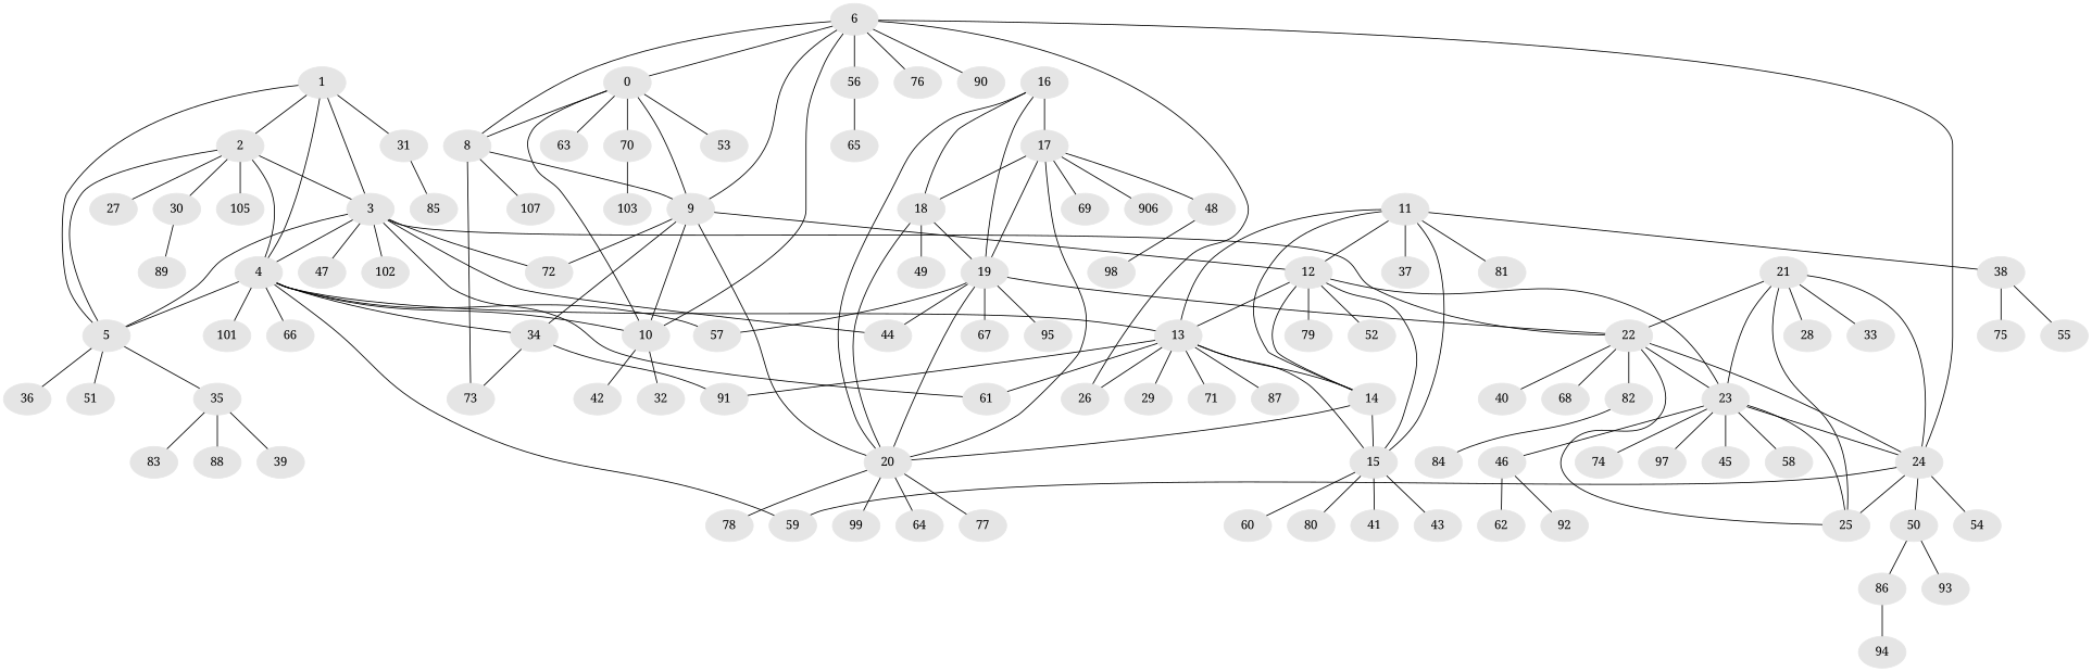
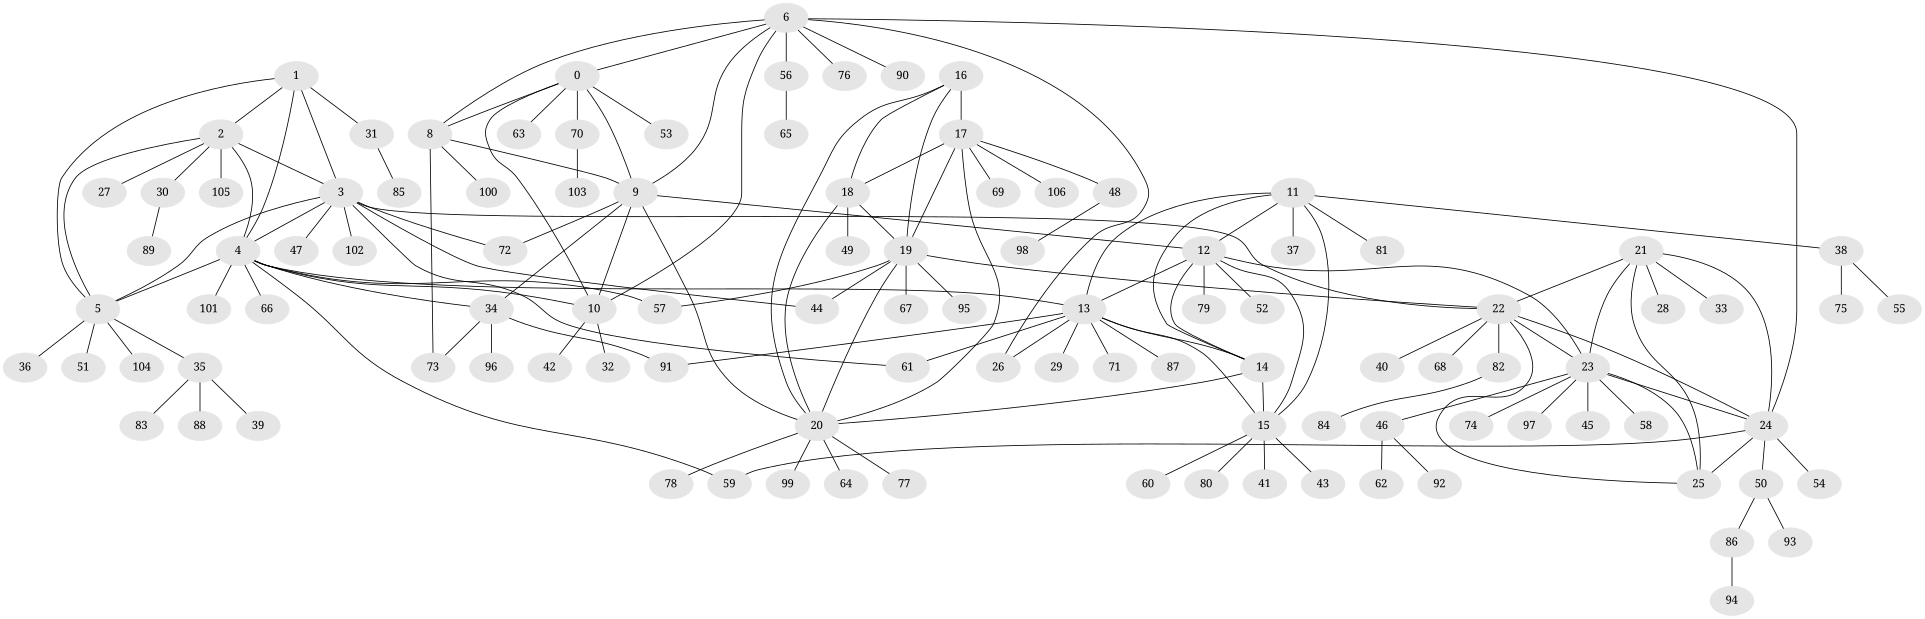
  graph {
    fontname="Noto Serif"
    node [color=gray90 fontname="Noto Serif" style=filled]
    edge [fontname="Noto Serif"]
    1
    2
    3
    4
    5
    31
    27
    30
    105
    22
    47
    61
    72
    102
    44
    10
    13
    34
    57
    59
    66
    101
    35
    36
    51
+   104
    85
    89
    19
    20
    67
    95
    24
    23
    25
    40
    68
    82
    32
    42
    26
    14
    15
    29
    71
    87
    91
    73
+   96
    39
    83
    88
    6
    n54 [label=0]
    8
    9
    56
    76
    90
    53
    63
    70
-   100 [label=107]
+   100
    12
    50
    54
    65
    103
    52
    79
    64
    77
    78
    99
    11
    37
    38
    81
    41
    43
    60
    80
    55
    75
    45
    46
    58
    74
    97
    16
    17
    18
    48
    69
-   106 [label=906]
+   106
    49
    98
    21
    28
    33
    84
    62
    92
    86
    93
    94
    1 -- 2
    1 -- 3
    1 -- 4
    1 -- 5
    1 -- 31
    2 -- 3
    2 -- 4
    2 -- 5
    2 -- 27
    2 -- 30
    2 -- 105
    3 -- 4
    3 -- 5
    3 -- 22
    3 -- 47
    3 -- 61
    3 -- 72
    3 -- 102
    3 -- 44
    4 -- 5
    4 -- 10
    4 -- 13
    4 -- 34
    4 -- 57
    4 -- 59
    4 -- 66
    4 -- 101
    5 -- 35
    5 -- 36
    5 -- 51
+   5 -- 104
    31 -- 85
    30 -- 89
    22 -- 24
    22 -- 23
    22 -- 25
    22 -- 40
    22 -- 68
    22 -- 82
    10 -- 32
    10 -- 42
    13 -- 61
    13 -- 26
    13 -- 14
    13 -- 15
    13 -- 29
    13 -- 71
    13 -- 87
    13 -- 91
    34 -- 91
    34 -- 73
+   34 -- 96
    35 -- 39
    35 -- 83
    35 -- 88
    19 -- 22
    19 -- 44
    19 -- 57
    19 -- 20
    19 -- 67
    19 -- 95
    20 -- 64
    20 -- 77
    20 -- 78
    20 -- 99
    24 -- 59
    24 -- 25
    24 -- 50
    24 -- 54
    23 -- 24
    23 -- 25
    23 -- 45
    23 -- 46
    23 -- 58
    23 -- 74
    23 -- 97
    82 -- 84
    14 -- 20
    14 -- 15
    15 -- 41
    15 -- 43
    15 -- 60
    15 -- 80
    6 -- 10
    6 -- 24
    6 -- 26
    6 -- n54
    6 -- 8
    6 -- 9
    6 -- 56
    6 -- 76
    6 -- 90
    n54 -- 10
    n54 -- 8
    n54 -- 9
    n54 -- 53
    n54 -- 63
    n54 -- 70
    8 -- 73
    8 -- 9
    8 -- 100
    9 -- 72
    9 -- 10
    9 -- 34
    9 -- 20
    9 -- 12
    56 -- 65
    70 -- 103
    12 -- 13
    12 -- 23
    12 -- 14
    12 -- 15
    12 -- 52
    12 -- 79
    50 -- 86
    50 -- 93
    11 -- 13
    11 -- 14
    11 -- 15
    11 -- 12
    11 -- 37
    11 -- 38
    11 -- 81
    38 -- 55
    38 -- 75
    46 -- 62
    46 -- 92
    16 -- 19
    16 -- 20
    16 -- 17
    16 -- 18
    17 -- 19
    17 -- 20
    17 -- 18
    17 -- 48
    17 -- 69
    17 -- 106
    18 -- 19
    18 -- 20
    18 -- 49
    48 -- 98
    21 -- 22
    21 -- 24
    21 -- 23
    21 -- 25
    21 -- 28
    21 -- 33
    86 -- 94
  }
